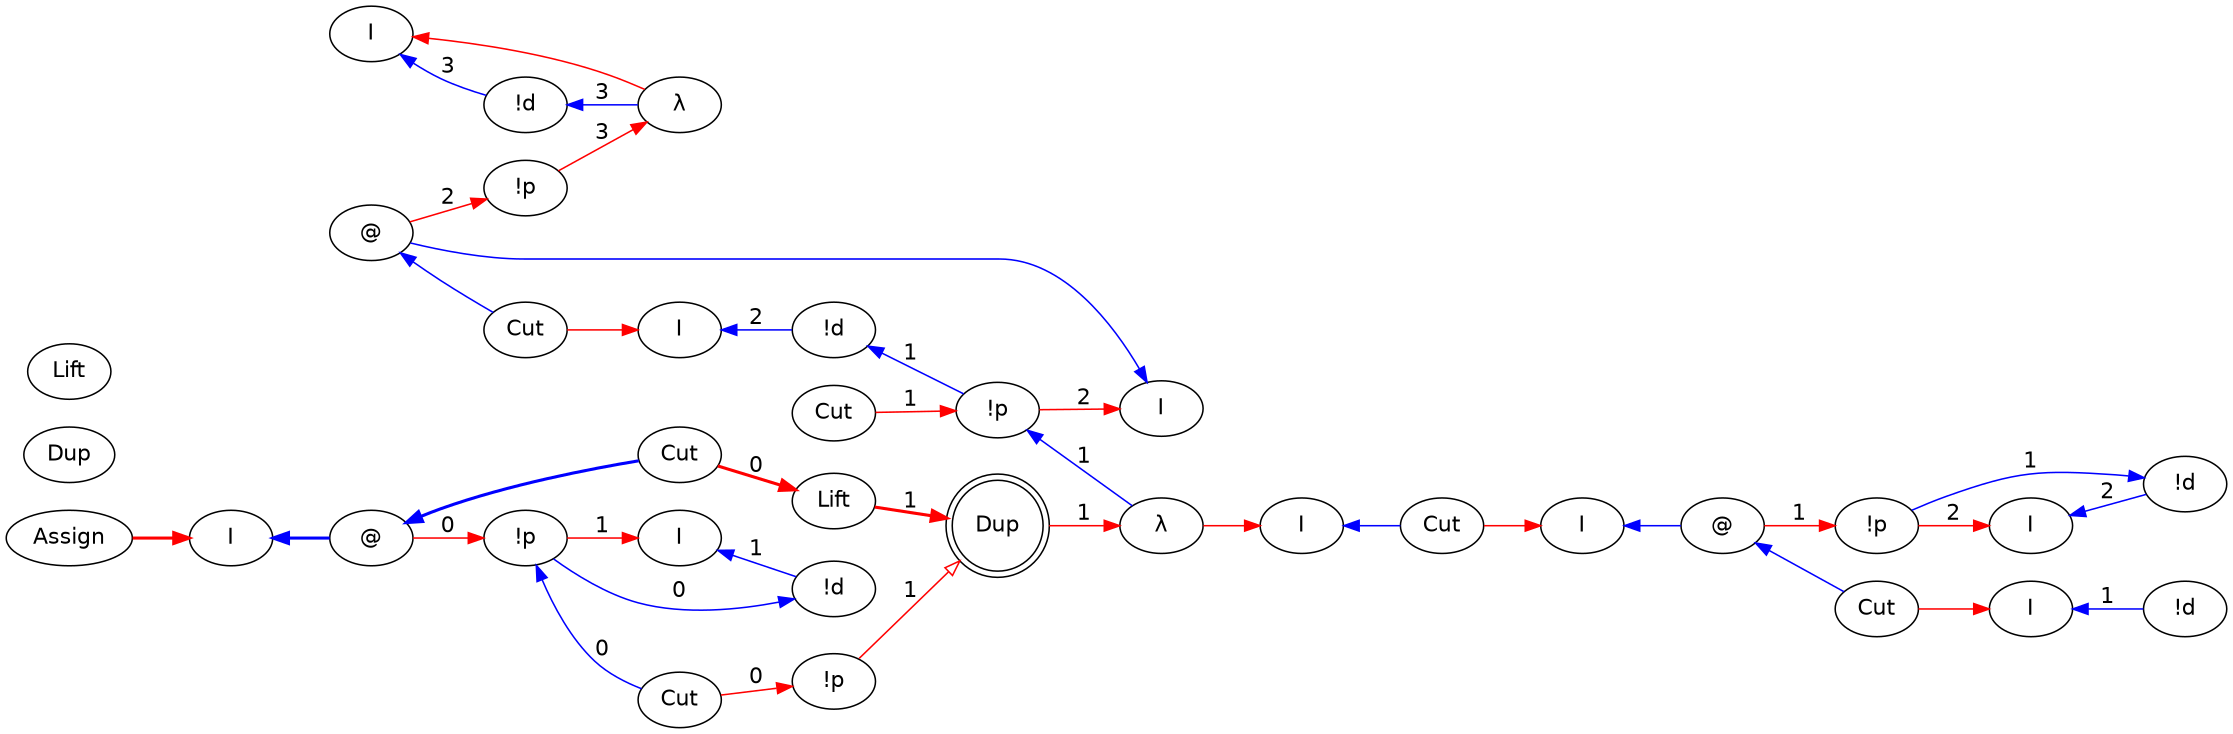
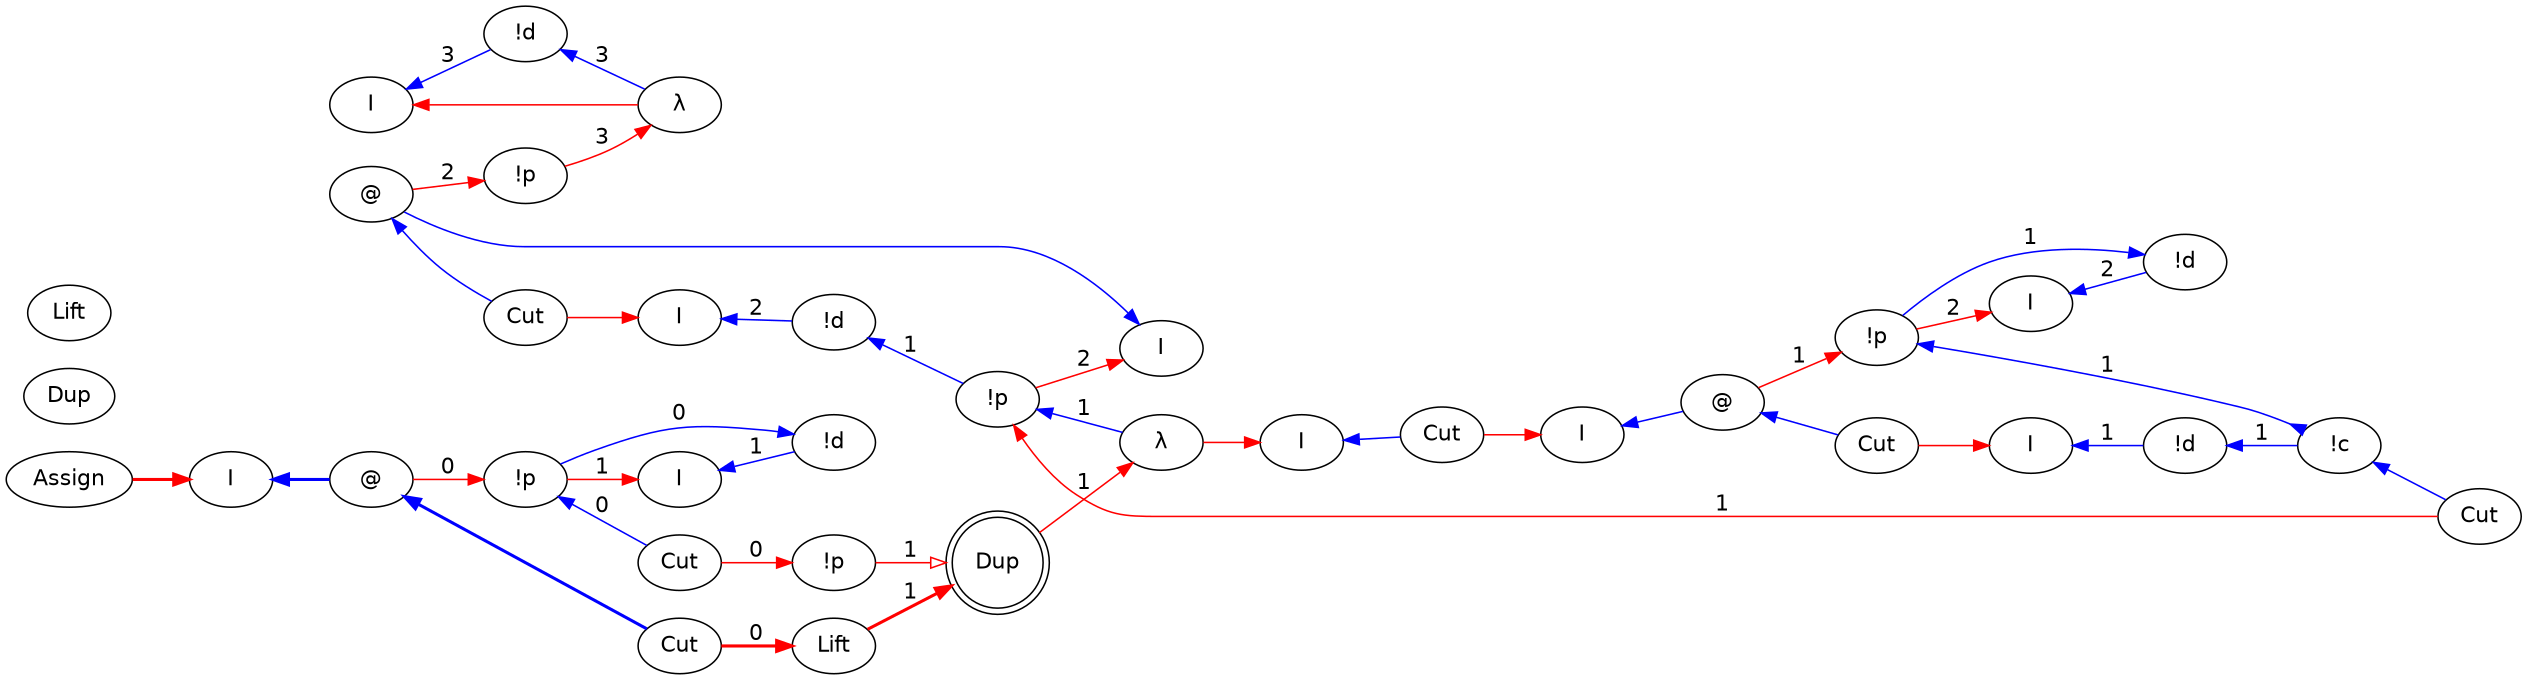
  digraph {
    rankdir=LR
    fontname="DejaVu Sans"
    node [fontname="DejaVu Sans"]
    edge [arrowhead=none arrowtail=normal color=blue dir=both weight=1 fontname="DejaVu Sans"]
    n1 [label=I]
    n2 [label="!d"]
    n3 [label="λ"]
    n4 [label="!p"]
    n5 [label=I]
    n6 [label="@"]
    n7 [label=Cut]
    n8 [label=I]
    n9 [label="!d"]
    n10 [label="!p"]
    n11 [label="λ"]
    n12 [label=I]
    n13 [label=Cut]
    n14 [label=I]
    n15 [label="!d"]
    n16 [label="!p"]
+   n17 [label="!c"]
    n18 [label=I]
    n19 [label="@"]
    n20 [label=Cut]
    n21 [label=I]
    n22 [label="!d"]
    n23 [label=Cut]
    n24 [label=I]
    n25 [label="!d"]
    n26 [label="!p"]
    n27 [label=Cut]
    n28 [label=I]
    n29 [label="@"]
    n30 [label=Cut]
    n31 [label=Assign]
    n32 [label=Dup]
    n33 [label=Dup shape=doublecircle]
    n34 [label="!p"]
    n35 [label=Lift]
    n36 [label=Lift]
    n1 -> n2 [label=3]
    n2 -> n3 [label=3]
    n3 -> n1 [arrowhead=normal arrowtail=none color=red weight=2]
    n4 -> n3 [arrowhead=normal arrowtail=none color=red label=3 weight=2]
    n5 -> n6
    n6 -> n4 [arrowhead=normal arrowtail=none color=red label=2 weight=2]
    n6 -> n7
    n7 -> n8 [arrowhead=normal arrowtail=none color=red weight=2]
    n8 -> n9 [label=2]
    n9 -> n10 [label=1]
    n10 -> n5 [arrowhead=normal arrowtail=none color=red label=2 weight=2]
    n10 -> n11 [label=1]
    n11 -> n12 [arrowhead=normal arrowtail=none color=red weight=2]
    n12 -> n13
    n13 -> n18 [arrowhead=normal arrowtail=none color=red weight=2]
    n14 -> n15 [label=2]
    n15 -> n16 [label=1]
    n16 -> n14 [arrowhead=normal arrowtail=none color=red label=2 weight=2]
+   n16 -> n17 [arrowhead=inv label=1]
+   n17 -> n23
    n18 -> n19
    n19 -> n16 [arrowhead=normal arrowtail=none color=red label=1 weight=2]
    n19 -> n20
    n20 -> n21 [arrowhead=normal arrowtail=none color=red weight=2]
    n21 -> n22 [label=1]
+   n22 -> n17 [label=1]
    n23 -> n10 [arrowhead=normal arrowtail=none color=red label=1 weight=2]
    n24 -> n25 [label=1]
    n25 -> n26 [label=0]
    n26 -> n24 [arrowhead=normal arrowtail=none color=red label=1 weight=2]
    n26 -> n27 [label=0]
    n27 -> n34 [arrowhead=normal arrowtail=none color=red label=0 weight=2]
    n28 -> n29 [penwidth=2]
    n29 -> n26 [arrowhead=normal arrowtail=none color=red label=0 weight=2]
    n29 -> n30 [penwidth=2]
    n30 -> n35 [arrowhead=normal arrowtail=none color=red label=0 penwidth=2 weight=2]
    n31 -> n28 [arrowhead=normal arrowtail=none color=red penwidth=2 weight=2]
    n33 -> n11 [arrowhead=normal arrowtail=none color=red label=1 weight=2]
    n34 -> n33 [arrowhead=onormal arrowtail=none color=red label=1 weight=2]
    n35 -> n33 [arrowhead=normal arrowtail=none color=red label=1 penwidth=2 weight=2]
  }
